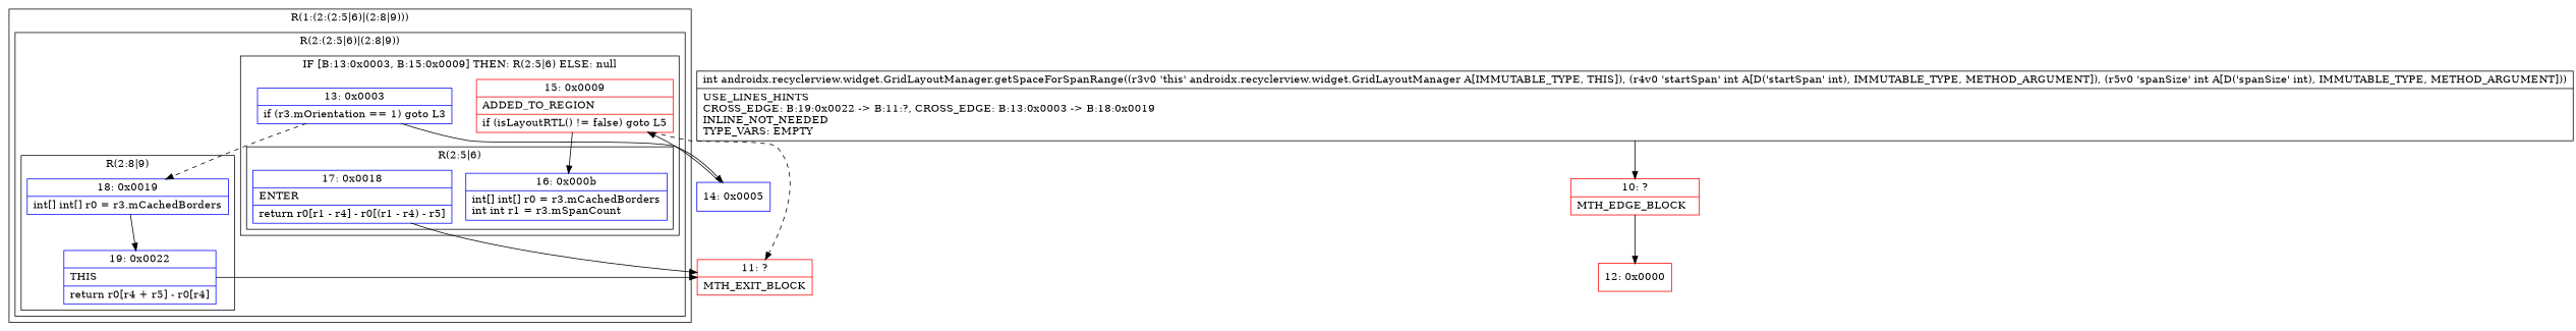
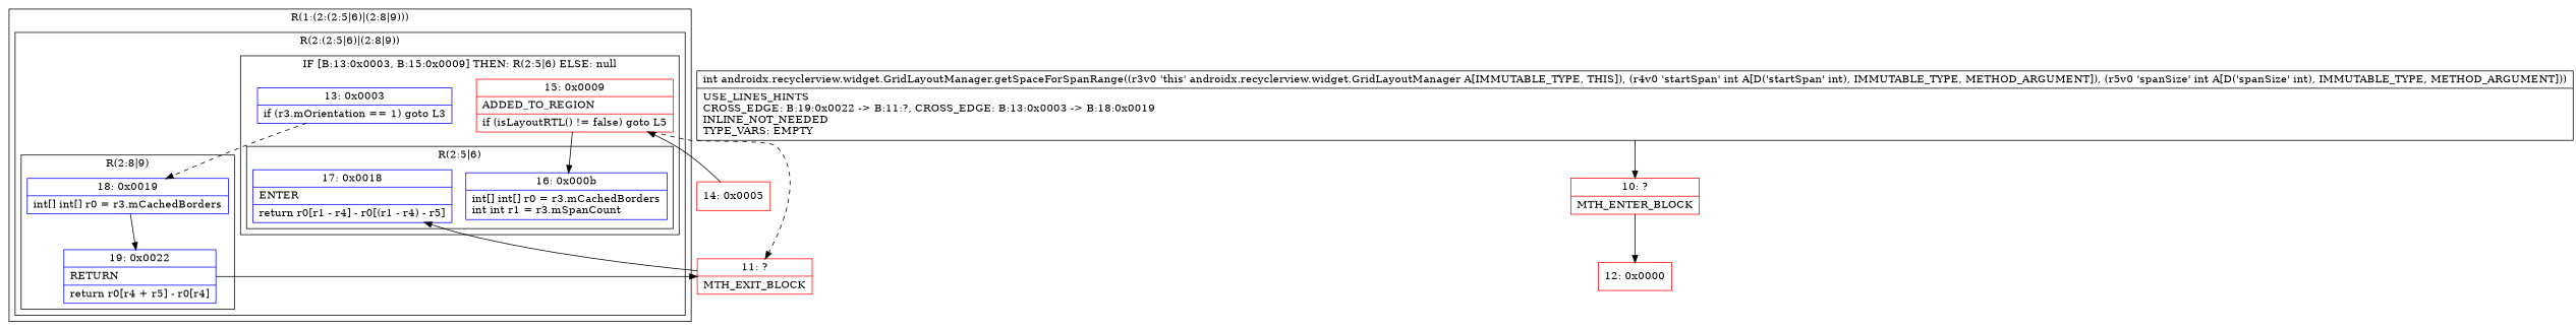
  digraph {
    node [color=blue shape=record]
    n1 [label="{16\:\ 0x000b|int[] int[] r0 = r3.mCachedBorders\lint int r1 = r3.mSpanCount\l}"]
    n2 [label="{17\:\ 0x0018|ENTER\l|return r0[r1 \- r4] \- r0[(r1 \- r4) \- r5]\l}"]
    n3 [label="{13\:\ 0x0003|if (r3.mOrientation == 1) goto L3\l}"]
    n4 [color=red label="{15\:\ 0x0009|ADDED_TO_REGION\l|if (isLayoutRTL() != false) goto L5\l}"]
    n5 [label="{18\:\ 0x0019|int[] int[] r0 = r3.mCachedBorders\l}"]
-   n6 [label="{19\:\ 0x0022|THIS\l|return r0[r4 + r5] \- r0[r4]\l}"]
+   n6 [label="{19\:\ 0x0022|RETURN\l|return r0[r4 + r5] \- r0[r4]\l}"]
    n7 [color=red label="{11\:\ ?|MTH_EXIT_BLOCK\l}"]
-   n8 [label="{14\:\ 0x0005}"]
-   n9 [color=red label="{10\:\ ?|MTH_EDGE_BLOCK\l}"]
+   n8 [color=red label="{14\:\ 0x0005}"]
+   n9 [color=red label="{10\:\ ?|MTH_ENTER_BLOCK\l}"]
    n10 [color=red label="{12\:\ 0x0000}"]
    n11 [label="{int androidx.recyclerview.widget.GridLayoutManager.getSpaceForSpanRange((r3v0 'this' androidx.recyclerview.widget.GridLayoutManager A[IMMUTABLE_TYPE, THIS]), (r4v0 'startSpan' int A[D('startSpan' int), IMMUTABLE_TYPE, METHOD_ARGUMENT]), (r5v0 'spanSize' int A[D('spanSize' int), IMMUTABLE_TYPE, METHOD_ARGUMENT]))  | USE_LINES_HINTS\lCROSS_EDGE: B:19:0x0022 \-\> B:11:?, CROSS_EDGE: B:13:0x0003 \-\> B:18:0x0019\lINLINE_NOT_NEEDED\lTYPE_VARS: EMPTY\l}" color=""]
    subgraph cluster_1 {
      label="R(1:(2:(2:5|6)|(2:8|9)))"
      subgraph cluster_2 {
        label="R(2:(2:5|6)|(2:8|9))"
        subgraph cluster_3 {
          label="IF [B:13:0x0003, B:15:0x0009] THEN: R(2:5|6) ELSE: null"
          n3
          n4
          subgraph cluster_4 {
            label="R(2:5|6)"
            n1
            n2
          }
        }
        subgraph cluster_5 {
          label="R(2:8|9)"
          n5
          n6
        }
      }
    }
-   n2 -> n7
+   n7 -> n2
    n3 -> n5 [style=dashed]
-   n3 -> n8
    n4 -> n1
    n4 -> n7 [style=dashed]
    n5 -> n6
    n6 -> n7
    n8 -> n4
    n9 -> n10
    n11 -> n9
  }
